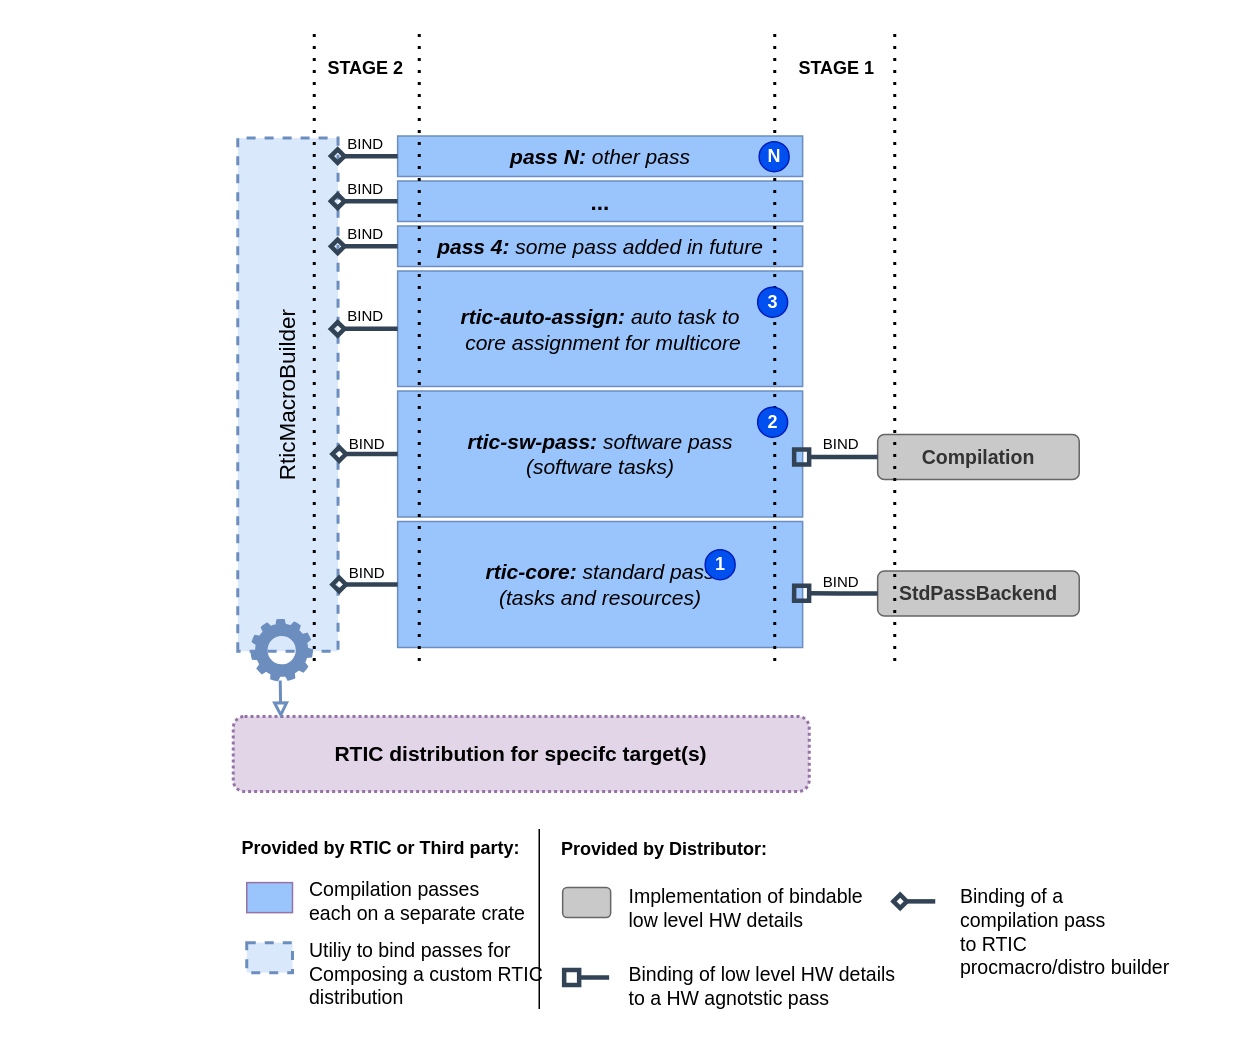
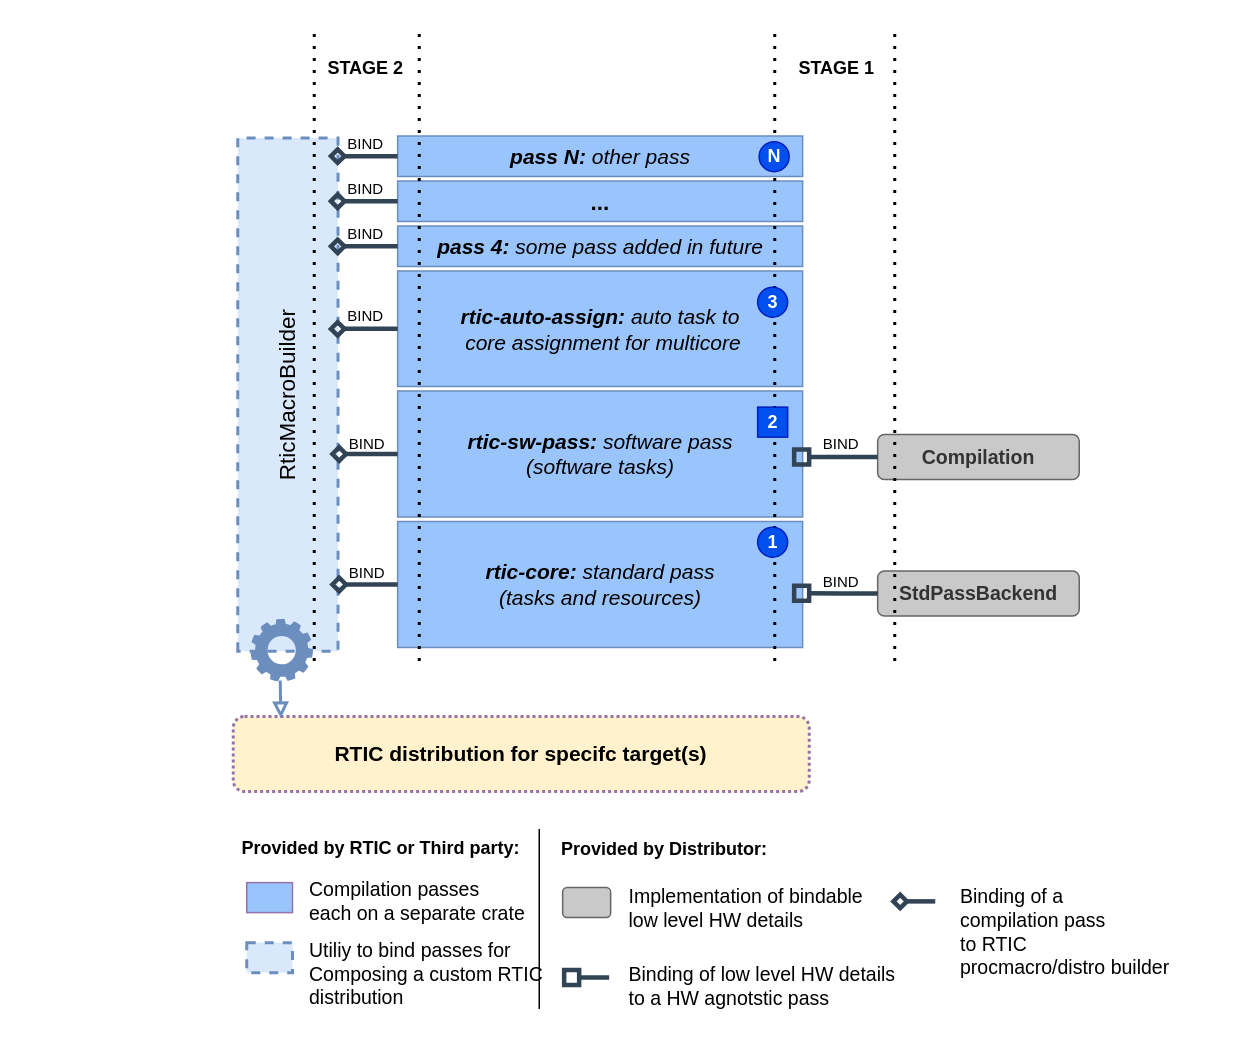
  <mxCell id="0" />
  <mxCell id="1" parent="0" />
  <mxCell id="2" value="Binding of a &lt;br style=&quot;font-size: 13px;&quot;&gt;compilation&amp;nbsp;&lt;span style=&quot;background-color: initial; font-size: 13px;&quot;&gt;pass&lt;/span&gt;&lt;div style=&quot;font-size: 13px;&quot;&gt;&lt;span style=&quot;background-color: initial; font-size: 13px;&quot;&gt;to RTIC &lt;br style=&quot;font-size: 13px;&quot;&gt;procmacro/distro builder&amp;nbsp;&lt;/span&gt;&lt;/div&gt;" style="text;html=1;align=left;verticalAlign=middle;resizable=0;points=[];autosize=1;strokeColor=none;fillColor=none;rounded=0;fontSize=13;" vertex="1" parent="1"><mxGeometry x="637.5" y="581" width="170" height="80" as="geometry" /></mxCell>
  <mxCell id="3" value="Binding of low level HW details&amp;nbsp;&lt;div style=&quot;font-size: 13px;&quot;&gt;to&amp;nbsp;&lt;span style=&quot;background-color: initial; font-size: 13px;&quot;&gt;a HW agnotstic pass&lt;/span&gt;&lt;/div&gt;" style="text;html=1;align=left;verticalAlign=middle;resizable=0;points=[];autosize=1;strokeColor=none;fillColor=none;rounded=0;fontSize=13;" vertex="1" parent="1"><mxGeometry x="417.1" y="636.5" width="200" height="40" as="geometry" /></mxCell>
  <mxCell id="4" value="" style="rounded=0;whiteSpace=wrap;html=1;fillColor=#9AC4FC;strokeColor=#9673a6;" vertex="1" parent="1"><mxGeometry x="164" y="587.75" width="30.5" height="20" as="geometry" /></mxCell>
  <mxCell id="5" value="Compilation passes &lt;br style=&quot;font-size: 13px;&quot;&gt;each on a separate crate" style="text;html=1;align=left;verticalAlign=middle;resizable=0;points=[];autosize=1;strokeColor=none;fillColor=none;rounded=0;fontSize=13;" vertex="1" parent="1"><mxGeometry x="204" y="580" width="170" height="40" as="geometry" /></mxCell>
  <mxCell id="6" value="" style="rounded=1;whiteSpace=wrap;html=1;fillColor=#C9C9C9;strokeColor=#666666;fontColor=#333333;" vertex="1" parent="1"><mxGeometry x="374.6" y="591" width="32" height="20" as="geometry" /></mxCell>
  <mxCell id="7" value="Implementation of bindable&amp;nbsp;&lt;div style=&quot;font-size: 13px;&quot;&gt;low level HW details&lt;/div&gt;" style="text;html=1;align=left;verticalAlign=middle;resizable=0;points=[];autosize=1;strokeColor=none;fillColor=none;fontSize=13;" vertex="1" parent="1"><mxGeometry x="417.1" y="585" width="180" height="40" as="geometry" /></mxCell>
  <mxCell id="8" value="" style="rounded=0;whiteSpace=wrap;html=1;fillColor=#dae8fc;strokeColor=#6c8ebf;dashed=1;strokeWidth=2;" vertex="1" parent="1"><mxGeometry x="164" y="627.75" width="30.5" height="20" as="geometry" /></mxCell>
  <mxCell id="9" value="Utiliy to bind passes for&lt;span style=&quot;background-color: initial; font-size: 13px;&quot;&gt;&amp;nbsp;&lt;br style=&quot;font-size: 13px;&quot;&gt;Composing a custom RTIC&lt;br style=&quot;font-size: 13px;&quot;&gt;distribution&lt;/span&gt;" style="text;html=1;align=left;verticalAlign=middle;resizable=0;points=[];autosize=1;strokeColor=none;fillColor=none;rounded=0;fontSize=13;" vertex="1" parent="1"><mxGeometry x="204" y="619" width="180" height="60" as="geometry" /></mxCell>
  <mxCell id="10" value="&lt;span style=&quot;&quot;&gt;Provided by RTIC or Third party:&lt;/span&gt;" style="text;html=1;align=left;verticalAlign=middle;resizable=0;points=[];autosize=1;strokeColor=none;fillColor=none;fontStyle=1;fontSize=12;" vertex="1" parent="1"><mxGeometry x="159" y="550" width="200" height="30" as="geometry" /></mxCell>
  <mxCell id="11" value="&lt;span style=&quot;&quot;&gt;Provided by Distributor:&lt;/span&gt;" style="text;html=1;align=left;verticalAlign=middle;resizable=0;points=[];autosize=1;strokeColor=none;fillColor=none;fontStyle=1;fontSize=12;" vertex="1" parent="1"><mxGeometry x="372.1" y="551" width="150" height="30" as="geometry" /></mxCell>
  <mxCell id="12" value="&lt;b style=&quot;font-size: 14px;&quot;&gt;pass 4: &lt;/b&gt;some pass added in future" style="rounded=0;whiteSpace=wrap;html=1;fontSize=14;fillColor=#9AC4FC;strokeColor=#6c8ebf;fontStyle=2" vertex="1" parent="1"><mxGeometry x="264.6" y="150" width="270" height="27" as="geometry" /></mxCell>
  <mxCell id="13" value="&lt;b style=&quot;font-size: 14px;&quot;&gt;pass N: &lt;/b&gt;other pass" style="rounded=0;whiteSpace=wrap;html=1;fontSize=14;fillColor=#9AC4FC;strokeColor=#6c8ebf;fontStyle=2" vertex="1" parent="1"><mxGeometry x="264.6" y="90" width="270" height="27" as="geometry" /></mxCell>
  <mxCell id="14" value="&lt;b&gt;...&lt;/b&gt;" style="rounded=0;whiteSpace=wrap;html=1;fontSize=15;fillColor=#9AC4FC;strokeColor=#6c8ebf;" vertex="1" parent="1"><mxGeometry x="264.6" y="120" width="270" height="27" as="geometry" /></mxCell>
  <mxCell id="15" value="&lt;b style=&quot;font-size: 14px;&quot;&gt;rtic-core:&lt;/b&gt;&amp;nbsp;standard pass &lt;br style=&quot;font-size: 14px;&quot;&gt;(tasks and resources)" style="rounded=0;whiteSpace=wrap;html=1;fontSize=14;fillColor=#9AC4FC;strokeColor=#6c8ebf;fontStyle=2" vertex="1" parent="1"><mxGeometry x="264.6" y="347" width="270" height="84" as="geometry" /></mxCell>
  <mxCell id="16" value="&lt;b style=&quot;font-size: 14px;&quot;&gt;rtic-sw-pass:&lt;/b&gt;&amp;nbsp;software pass &lt;br style=&quot;font-size: 14px;&quot;&gt;(software tasks)" style="rounded=0;whiteSpace=wrap;html=1;fontSize=14;fillColor=#9AC4FC;strokeColor=#6c8ebf;fontStyle=2" vertex="1" parent="1"><mxGeometry x="264.6" y="260" width="270" height="84" as="geometry" /></mxCell>
  <mxCell id="17" value="&lt;b style=&quot;font-size: 14px;&quot;&gt;rtic-auto-assign: &lt;/b&gt;auto task to&lt;br&gt;&amp;nbsp;core assignment for multicore" style="rounded=0;whiteSpace=wrap;html=1;fontSize=14;fillColor=#9AC4FC;strokeColor=#6c8ebf;fontStyle=2" vertex="1" parent="1"><mxGeometry x="264.6" y="180" width="270" height="77" as="geometry" /></mxCell>
  <mxCell id="18" value="RticMacroBuilder" style="rounded=0;whiteSpace=wrap;html=1;rotation=-90;fontSize=15;fillColor=#dae8fc;strokeColor=#6c8ebf;strokeWidth=2;dashed=1;" vertex="1" parent="1"><mxGeometry x="20.37" y="229.02" width="342.11" height="66.84" as="geometry" /></mxCell>
  <mxCell id="19" value="Compilation" style="rounded=1;whiteSpace=wrap;html=1;fillColor=#C9C9C9;strokeColor=#666666;fontSize=13;fontColor=#333333;fontStyle=1" vertex="1" parent="1"><mxGeometry x="584.6" y="289" width="134.4" height="30" as="geometry" /></mxCell>
  <mxCell id="20" value="StdPassBackend" style="rounded=1;whiteSpace=wrap;html=1;fillColor=#C9C9C9;strokeColor=#666666;fontSize=13;fontColor=#333333;fontStyle=1" vertex="1" parent="1"><mxGeometry x="584.6" y="380" width="134.4" height="30" as="geometry" /></mxCell>
- <mxCell id="21" value="&lt;span style=&quot;color: rgb(0, 0, 0); font-size: 14px; text-wrap: nowrap;&quot;&gt;&lt;b&gt;RTIC distribution for specifc target(s)&lt;/b&gt;&lt;/span&gt;" style="rounded=1;whiteSpace=wrap;html=1;dashed=1;dashPattern=1 1;fillColor=#e1d5e7;strokeColor=#9673a6;strokeWidth=2;" vertex="1" parent="1"><mxGeometry x="155" y="477" width="384" height="50" as="geometry" /></mxCell>
+ <mxCell id="21" value="&lt;span style=&quot;color: rgb(0, 0, 0); font-size: 14px; text-wrap: nowrap;&quot;&gt;&lt;b&gt;RTIC distribution for specifc target(s)&lt;/b&gt;&lt;/span&gt;" style="rounded=1;whiteSpace=wrap;html=1;dashed=1;dashPattern=1 1;fillColor=#fff2cc;strokeColor=#9673a6;strokeWidth=2;" vertex="1" parent="1"><mxGeometry x="155" y="477" width="384" height="50" as="geometry" /></mxCell>
  <mxCell id="22" value="" style="sketch=0;html=1;aspect=fixed;strokeColor=#6c8ebf;shadow=0;fillColor=#6C8EBF;verticalAlign=top;labelPosition=center;verticalLabelPosition=bottom;shape=mxgraph.gcp2.gear" vertex="1" parent="1"><mxGeometry x="167" y="412.37" width="40.63" height="40.63" as="geometry" /></mxCell>
  <mxCell id="23" style="edgeStyle=orthogonalEdgeStyle;rounded=0;orthogonalLoop=1;jettySize=auto;html=1;entryX=0.098;entryY=0.023;entryDx=0;entryDy=0;entryPerimeter=0;strokeColor=#6C8EBF;endArrow=block;endFill=0;strokeWidth=2;" edge="1" parent="1"><mxGeometry relative="1" as="geometry"><mxPoint x="186.32" y="453" as="sourcePoint" /><mxPoint x="186.712" y="478.15" as="targetPoint" /></mxGeometry></mxCell>
  <mxCell id="24" style="edgeStyle=orthogonalEdgeStyle;rounded=0;orthogonalLoop=1;jettySize=auto;html=1;strokeWidth=3;endArrow=diamond;endFill=0;fillColor=#647687;strokeColor=#314354;" edge="1" parent="1" source="16"><mxGeometry relative="1" as="geometry"><mxPoint x="219" y="302" as="targetPoint" /></mxGeometry></mxCell>
  <mxCell id="25" style="edgeStyle=orthogonalEdgeStyle;rounded=0;orthogonalLoop=1;jettySize=auto;html=1;entryX=0.628;entryY=0.748;entryDx=0;entryDy=0;entryPerimeter=0;exitX=0;exitY=0.5;exitDx=0;exitDy=0;strokeWidth=3;endArrow=diamond;endFill=0;fillColor=#647687;strokeColor=#314354;" edge="1" parent="1" source="17"><mxGeometry relative="1" as="geometry"><mxPoint x="274.6" y="218.5" as="sourcePoint" /><mxPoint x="218.001" y="218.65" as="targetPoint" /></mxGeometry></mxCell>
  <mxCell id="26" style="edgeStyle=orthogonalEdgeStyle;rounded=0;orthogonalLoop=1;jettySize=auto;html=1;entryX=0.789;entryY=0.748;entryDx=0;entryDy=0;entryPerimeter=0;exitX=0;exitY=0.5;exitDx=0;exitDy=0;strokeWidth=3;endArrow=diamond;endFill=0;fillColor=#647687;strokeColor=#314354;" edge="1" parent="1" source="12"><mxGeometry relative="1" as="geometry"><mxPoint x="274.6" y="163.5" as="sourcePoint" /><mxPoint x="218.001" y="163.57" as="targetPoint" /></mxGeometry></mxCell>
  <mxCell id="27" style="edgeStyle=orthogonalEdgeStyle;rounded=0;orthogonalLoop=1;jettySize=auto;html=1;entryX=0.877;entryY=0.748;entryDx=0;entryDy=0;entryPerimeter=0;exitX=0;exitY=0.5;exitDx=0;exitDy=0;strokeWidth=3;endArrow=diamond;endFill=0;fillColor=#647687;strokeColor=#314354;" edge="1" parent="1" source="14"><mxGeometry relative="1" as="geometry"><mxPoint x="274.6" y="133.5" as="sourcePoint" /><mxPoint x="218.001" y="133.465" as="targetPoint" /></mxGeometry></mxCell>
  <mxCell id="28" style="edgeStyle=orthogonalEdgeStyle;rounded=0;orthogonalLoop=1;jettySize=auto;html=1;entryX=0.965;entryY=0.748;entryDx=0;entryDy=0;entryPerimeter=0;exitX=0;exitY=0.5;exitDx=0;exitDy=0;strokeWidth=3;endArrow=diamond;endFill=0;fillColor=#647687;strokeColor=#314354;" edge="1" parent="1" source="13"><mxGeometry relative="1" as="geometry"><mxPoint x="274.6" y="103.5" as="sourcePoint" /><mxPoint x="218.001" y="103.359" as="targetPoint" /></mxGeometry></mxCell>
  <mxCell id="29" style="edgeStyle=orthogonalEdgeStyle;rounded=0;orthogonalLoop=1;jettySize=auto;html=1;strokeWidth=3;endArrow=diamond;endFill=0;fillColor=#647687;strokeColor=#314354;" edge="1" parent="1" source="15"><mxGeometry relative="1" as="geometry"><mxPoint x="219" y="389" as="targetPoint" /></mxGeometry></mxCell>
  <mxCell id="30" value="BIND" style="text;html=1;align=center;verticalAlign=middle;resizable=0;points=[];autosize=1;strokeColor=none;fillColor=none;fontSize=10;" vertex="1" parent="1"><mxGeometry x="217.63" y="80" width="50" height="30" as="geometry" /></mxCell>
  <mxCell id="31" value="BIND" style="text;html=1;align=center;verticalAlign=middle;resizable=0;points=[];autosize=1;strokeColor=none;fillColor=none;fontSize=10;" vertex="1" parent="1"><mxGeometry x="217.63" y="110" width="50" height="30" as="geometry" /></mxCell>
  <mxCell id="32" value="BIND" style="text;html=1;align=center;verticalAlign=middle;resizable=0;points=[];autosize=1;strokeColor=none;fillColor=none;fontSize=10;" vertex="1" parent="1"><mxGeometry x="217.63" y="140" width="50" height="30" as="geometry" /></mxCell>
  <mxCell id="33" value="BIND" style="text;html=1;align=center;verticalAlign=middle;resizable=0;points=[];autosize=1;strokeColor=none;fillColor=none;fontSize=10;" vertex="1" parent="1"><mxGeometry x="217.63" y="195" width="50" height="30" as="geometry" /></mxCell>
  <mxCell id="34" value="BIND" style="text;html=1;align=center;verticalAlign=middle;resizable=0;points=[];autosize=1;strokeColor=none;fillColor=none;fontSize=10;" vertex="1" parent="1"><mxGeometry x="218.63" y="280" width="50" height="30" as="geometry" /></mxCell>
  <mxCell id="35" value="BIND" style="text;html=1;align=center;verticalAlign=middle;resizable=0;points=[];autosize=1;strokeColor=none;fillColor=none;fontSize=10;" vertex="1" parent="1"><mxGeometry x="218.63" y="366" width="50" height="30" as="geometry" /></mxCell>
  <mxCell id="36" style="edgeStyle=orthogonalEdgeStyle;rounded=0;orthogonalLoop=1;jettySize=auto;html=1;exitX=0;exitY=0.5;exitDx=0;exitDy=0;entryX=0.979;entryY=0.524;entryDx=0;entryDy=0;entryPerimeter=0;endArrow=box;endFill=0;strokeWidth=3;strokeColor=#314354;fillColor=#647687;" edge="1" parent="1" source="19" target="16"><mxGeometry relative="1" as="geometry" /></mxCell>
  <mxCell id="37" style="edgeStyle=orthogonalEdgeStyle;rounded=0;orthogonalLoop=1;jettySize=auto;html=1;exitX=0;exitY=0.5;exitDx=0;exitDy=0;entryX=0.979;entryY=0.569;entryDx=0;entryDy=0;entryPerimeter=0;endArrow=box;endFill=0;strokeWidth=3;strokeColor=#314354;fillColor=#647687;" edge="1" parent="1" source="20" target="15"><mxGeometry relative="1" as="geometry" /></mxCell>
  <mxCell id="38" value="BIND" style="text;html=1;align=center;verticalAlign=middle;resizable=0;points=[];autosize=1;strokeColor=none;fillColor=none;fontSize=10;" vertex="1" parent="1"><mxGeometry x="534.6" y="280" width="50" height="30" as="geometry" /></mxCell>
  <mxCell id="39" value="BIND" style="text;html=1;align=center;verticalAlign=middle;resizable=0;points=[];autosize=1;strokeColor=none;fillColor=none;fontSize=10;" vertex="1" parent="1"><mxGeometry x="534.6" y="372.13" width="50" height="30" as="geometry" /></mxCell>
  <mxCell id="40" value="" style="endArrow=none;dashed=1;html=1;dashPattern=1 3;strokeWidth=2;rounded=0;" edge="1" parent="1"><mxGeometry width="50" height="50" relative="1" as="geometry"><mxPoint x="596" y="440" as="sourcePoint" /><mxPoint x="596" y="20" as="targetPoint" /></mxGeometry></mxCell>
  <mxCell id="41" value="" style="endArrow=none;dashed=1;html=1;dashPattern=1 3;strokeWidth=2;rounded=0;" edge="1" parent="1"><mxGeometry width="50" height="50" relative="1" as="geometry"><mxPoint x="516" y="440" as="sourcePoint" /><mxPoint x="516" y="20" as="targetPoint" /></mxGeometry></mxCell>
  <mxCell id="42" value="" style="endArrow=none;dashed=1;html=1;dashPattern=1 3;strokeWidth=2;rounded=0;" edge="1" parent="1"><mxGeometry width="50" height="50" relative="1" as="geometry"><mxPoint x="279" y="440" as="sourcePoint" /><mxPoint x="279" y="20" as="targetPoint" /></mxGeometry></mxCell>
  <mxCell id="43" value="" style="endArrow=none;dashed=1;html=1;dashPattern=1 3;strokeWidth=2;rounded=0;" edge="1" parent="1"><mxGeometry width="50" height="50" relative="1" as="geometry"><mxPoint x="209" y="440" as="sourcePoint" /><mxPoint x="209" y="20" as="targetPoint" /></mxGeometry></mxCell>
  <mxCell id="44" value="STAGE 1" style="text;html=1;align=center;verticalAlign=middle;resizable=0;points=[];autosize=1;strokeColor=none;fillColor=none;rotation=0;fontStyle=1" vertex="1" parent="1"><mxGeometry x="521.6" y="30" width="70" height="30" as="geometry" /></mxCell>
  <mxCell id="45" value="STAGE 2" style="text;html=1;align=center;verticalAlign=middle;resizable=0;points=[];autosize=1;strokeColor=none;fillColor=none;rotation=0;fontStyle=1" vertex="1" parent="1"><mxGeometry x="207.63" y="30" width="70" height="30" as="geometry" /></mxCell>
  <mxCell id="46" style="edgeStyle=orthogonalEdgeStyle;rounded=0;orthogonalLoop=1;jettySize=auto;html=1;entryX=0.979;entryY=0.524;entryDx=0;entryDy=0;entryPerimeter=0;endArrow=box;endFill=0;strokeWidth=3;strokeColor=#314354;fillColor=#647687;" edge="1" parent="1"><mxGeometry relative="1" as="geometry"><mxPoint x="405.6" y="651" as="sourcePoint" /><mxPoint x="375.6" y="651" as="targetPoint" /></mxGeometry></mxCell>
  <mxCell id="47" style="edgeStyle=orthogonalEdgeStyle;rounded=0;orthogonalLoop=1;jettySize=auto;html=1;strokeWidth=3;endArrow=diamond;endFill=0;fillColor=#647687;strokeColor=#314354;" edge="1" parent="1"><mxGeometry relative="1" as="geometry"><mxPoint x="623" y="600.25" as="sourcePoint" /><mxPoint x="593" y="600.25" as="targetPoint" /></mxGeometry></mxCell>
- <mxCell id="48" value="&lt;b&gt;1&lt;/b&gt;" style="ellipse;whiteSpace=wrap;html=1;aspect=fixed;fillColor=#0050ef;fontColor=#ffffff;strokeColor=#001DBC;" vertex="1" parent="1"><mxGeometry x="469.6" y="365.75" width="20" height="20" as="geometry" /></mxCell>
- <mxCell id="49" value="&lt;b&gt;2&lt;/b&gt;" style="ellipse;whiteSpace=wrap;html=1;aspect=fixed;fillColor=#0050ef;fontColor=#ffffff;strokeColor=#001DBC;" vertex="1" parent="1"><mxGeometry x="504.6" y="270.75" width="20" height="20" as="geometry" /></mxCell>
+ <mxCell id="48" value="&lt;b&gt;1&lt;/b&gt;" style="ellipse;whiteSpace=wrap;html=1;aspect=fixed;fillColor=#0050ef;fontColor=#ffffff;strokeColor=#001DBC;" vertex="1" parent="1"><mxGeometry x="504.6" y="350.75" width="20" height="20" as="geometry" /></mxCell>
+ <mxCell id="49" value="&lt;b&gt;2&lt;/b&gt;" style="whiteSpace=wrap;html=1;aspect=fixed;fillColor=#0050ef;fontColor=#ffffff;strokeColor=#001DBC;rounded=0;" vertex="1" parent="1"><mxGeometry x="504.6" y="270.75" width="20" height="20" as="geometry" /></mxCell>
  <mxCell id="50" value="&lt;b&gt;3&lt;/b&gt;" style="ellipse;whiteSpace=wrap;html=1;aspect=fixed;fillColor=#0050ef;fontColor=#ffffff;strokeColor=#001DBC;" vertex="1" parent="1"><mxGeometry x="504.6" y="190.75" width="20" height="20" as="geometry" /></mxCell>
  <mxCell id="51" value="&lt;b&gt;N&lt;/b&gt;" style="ellipse;whiteSpace=wrap;html=1;aspect=fixed;fillColor=#0050ef;fontColor=#ffffff;strokeColor=#001DBC;" vertex="1" parent="1"><mxGeometry x="505.6" y="93.75" width="20" height="20" as="geometry" /></mxCell>
  <mxCell id="52" value="" style="endArrow=none;html=1;rounded=0;" edge="1" parent="1"><mxGeometry width="50" height="50" relative="1" as="geometry"><mxPoint x="359" y="672" as="sourcePoint" /><mxPoint x="359" y="552" as="targetPoint" /></mxGeometry></mxCell>
